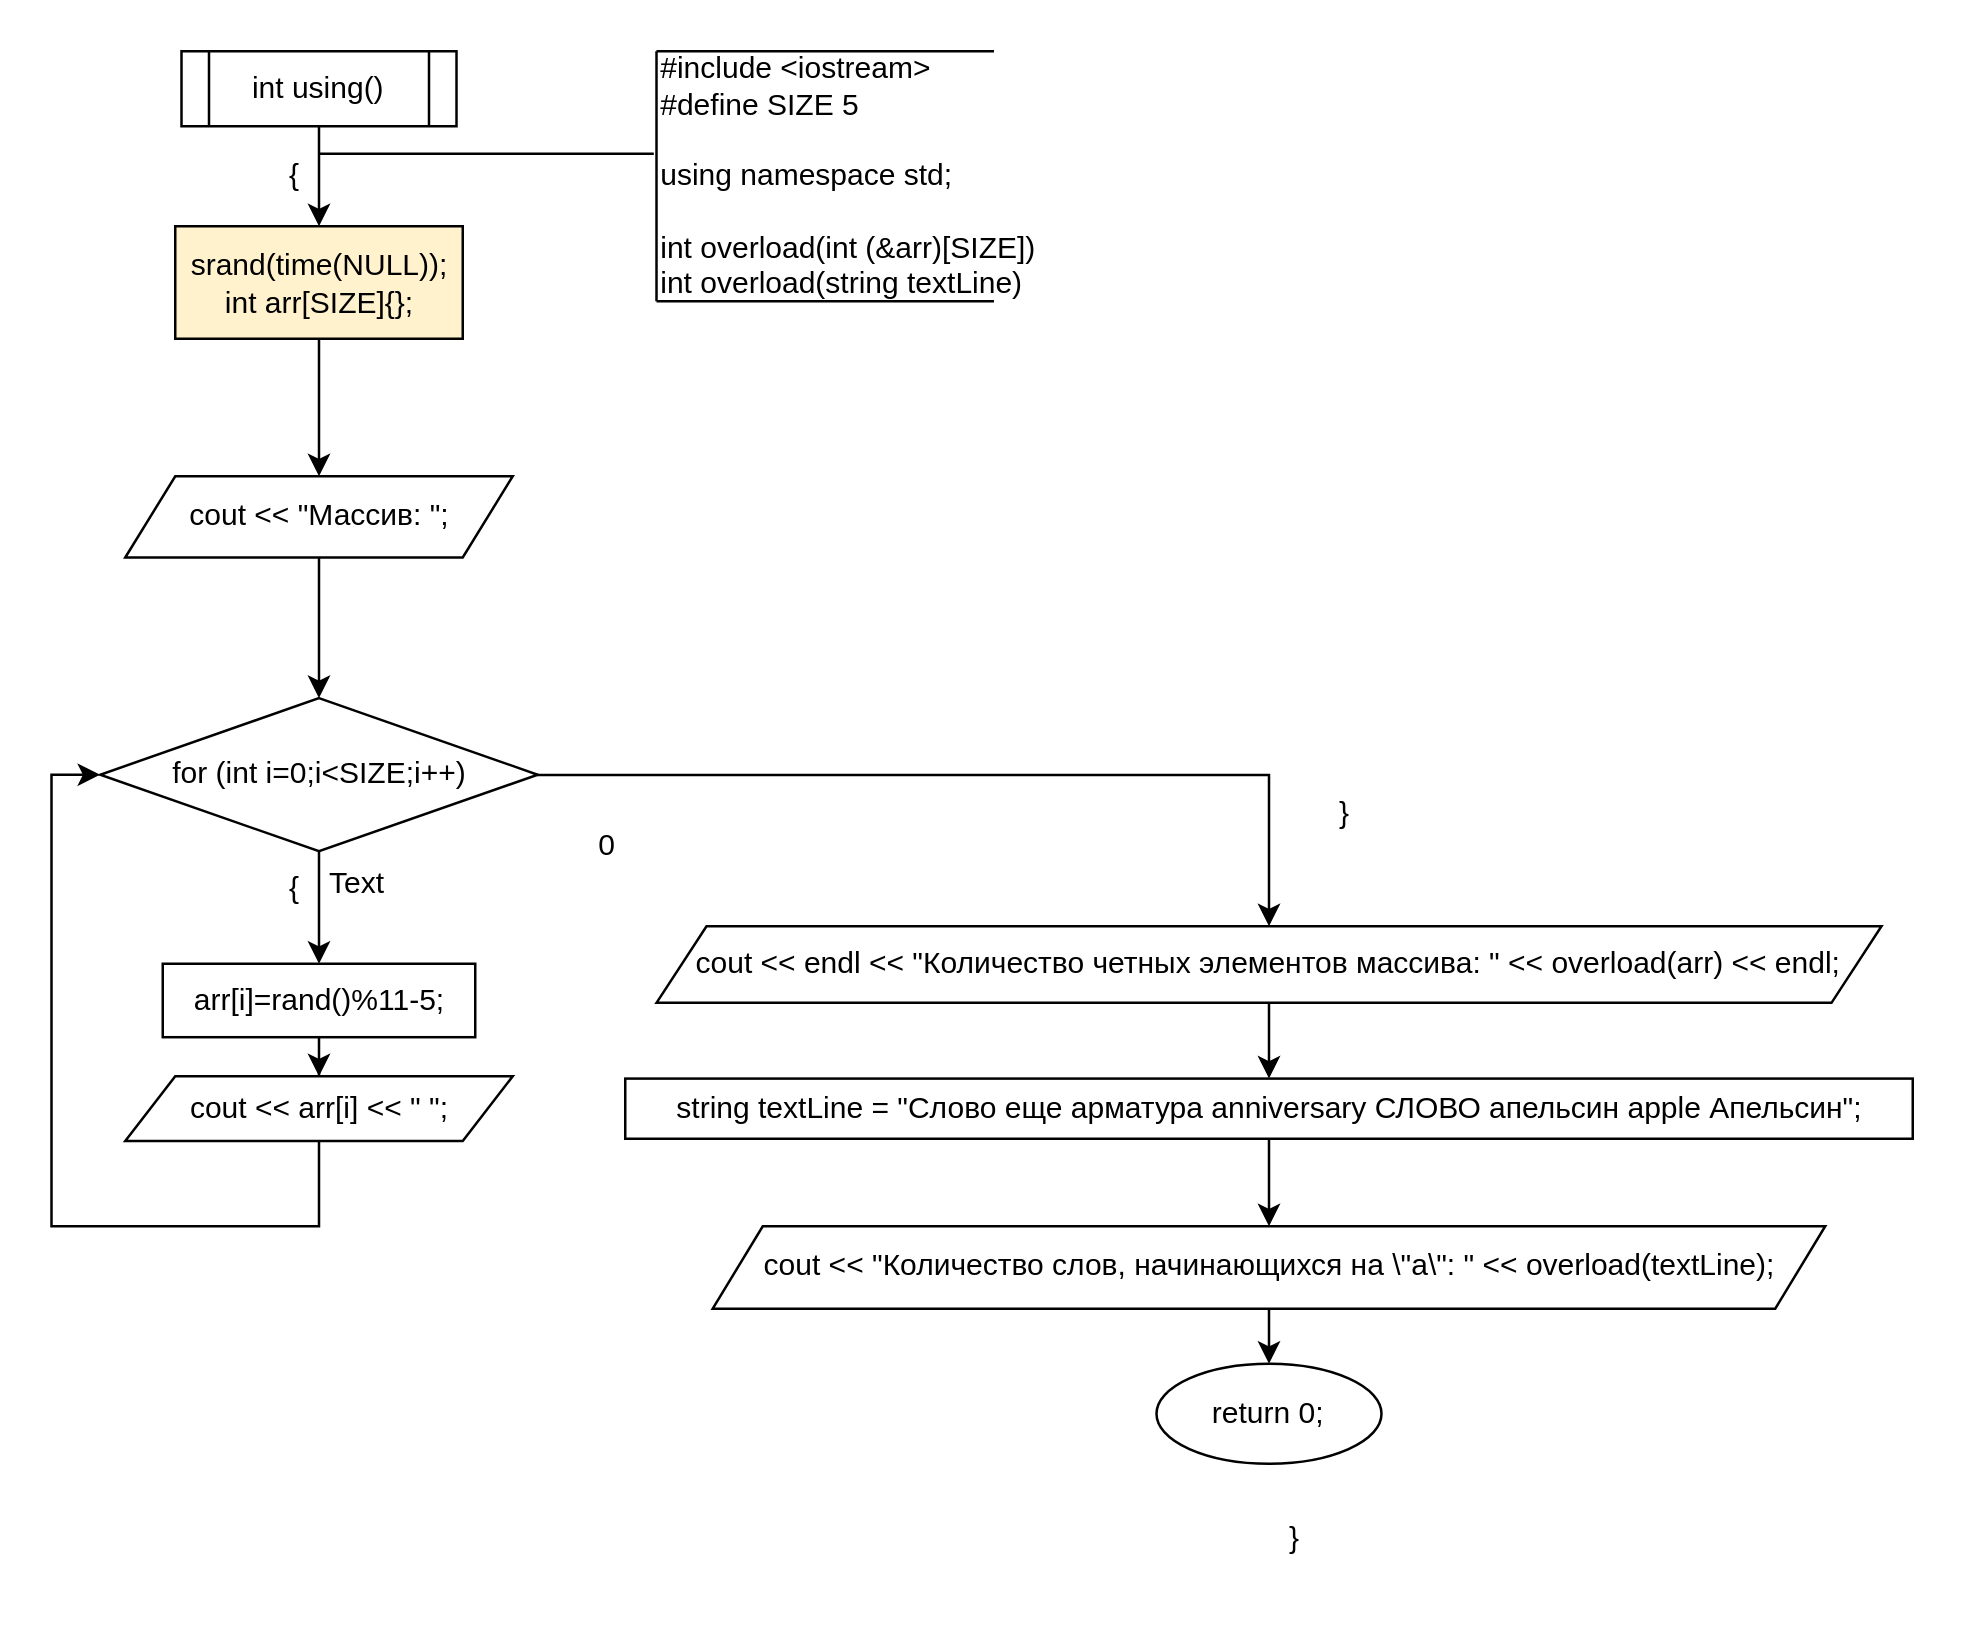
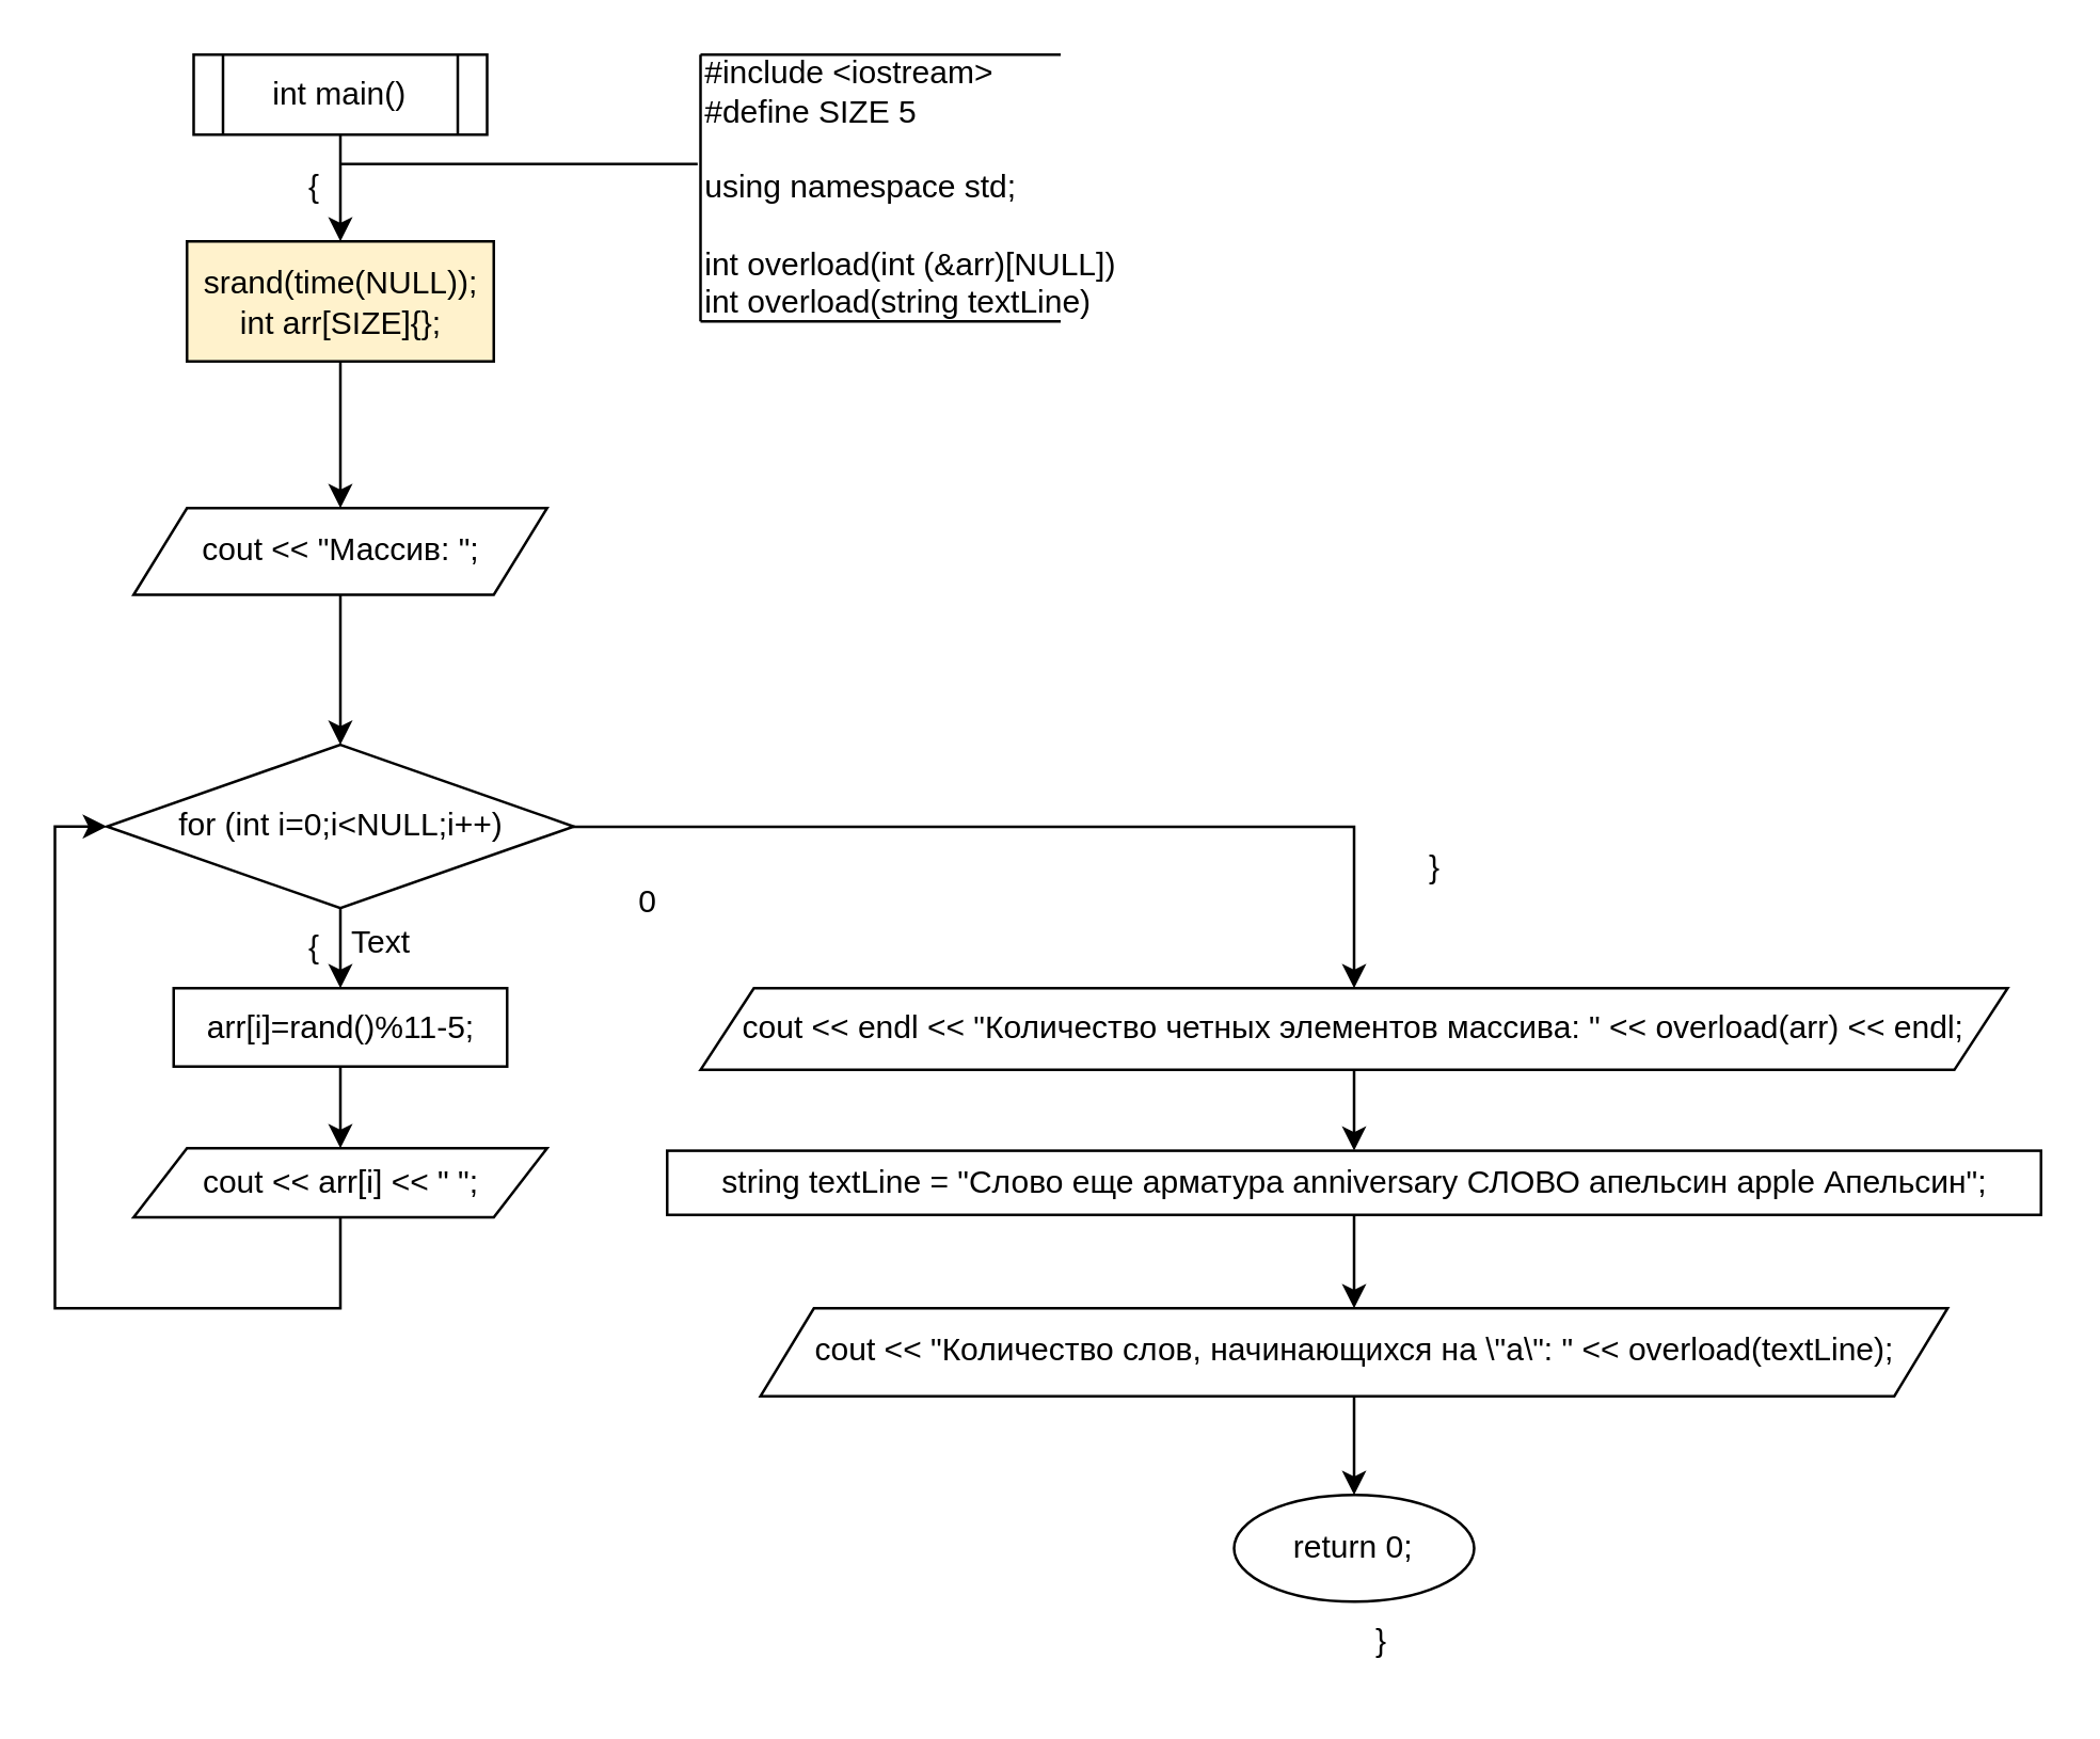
  <mxCell id="0" />
  <mxCell id="1" parent="0" />
  <mxCell id="2" value="" style="edgeStyle=orthogonalEdgeStyle;rounded=0;orthogonalLoop=1;jettySize=auto;html=1;" edge="1" parent="1" source="3" target="5"><mxGeometry relative="1" as="geometry" /></mxCell>
- <mxCell id="3" value="int using()" style="shape=process;whiteSpace=wrap;html=1;backgroundOutline=1;" vertex="1" parent="1"><mxGeometry x="72" y="20" width="110" height="30" as="geometry" /></mxCell>
+ <mxCell id="3" value="int main()" style="shape=process;whiteSpace=wrap;html=1;backgroundOutline=1;" vertex="1" parent="1"><mxGeometry x="72" y="20" width="110" height="30" as="geometry" /></mxCell>
  <mxCell id="4" value="" style="edgeStyle=orthogonalEdgeStyle;rounded=0;orthogonalLoop=1;jettySize=auto;html=1;" edge="1" parent="1" source="5" target="7"><mxGeometry relative="1" as="geometry" /></mxCell>
  <mxCell id="5" value="srand(time(NULL)); int arr[SIZE]{};" style="whiteSpace=wrap;html=1;fillColor=#fff2cc;" vertex="1" parent="1"><mxGeometry x="69.5" y="90" width="115" height="45" as="geometry" /></mxCell>
  <mxCell id="6" value="" style="edgeStyle=orthogonalEdgeStyle;rounded=0;orthogonalLoop=1;jettySize=auto;html=1;" edge="1" parent="1" source="7" target="10"><mxGeometry relative="1" as="geometry" /></mxCell>
  <mxCell id="7" value="cout &amp;lt;&amp;lt; &quot;Массив: &quot;;" style="shape=parallelogram;perimeter=parallelogramPerimeter;whiteSpace=wrap;html=1;fixedSize=1;" vertex="1" parent="1"><mxGeometry x="49.5" y="190" width="155" height="32.5" as="geometry" /></mxCell>
  <mxCell id="8" value="" style="edgeStyle=orthogonalEdgeStyle;rounded=0;orthogonalLoop=1;jettySize=auto;html=1;" edge="1" parent="1" source="10" target="12"><mxGeometry relative="1" as="geometry" /></mxCell>
  <mxCell id="9" value="" style="edgeStyle=orthogonalEdgeStyle;rounded=0;orthogonalLoop=1;jettySize=auto;html=1;" edge="1" parent="1" source="10" target="16"><mxGeometry relative="1" as="geometry" /></mxCell>
- <mxCell id="10" value="for (int i=0;i&amp;lt;SIZE;i++)" style="rhombus;whiteSpace=wrap;html=1;" vertex="1" parent="1"><mxGeometry x="39.5" y="278.75" width="175" height="61.25" as="geometry" /></mxCell>
+ <mxCell id="10" value="for (int i=0;i&amp;lt;NULL;i++)" style="rhombus;whiteSpace=wrap;html=1;" vertex="1" parent="1"><mxGeometry x="39.5" y="278.75" width="175" height="61.25" as="geometry" /></mxCell>
  <mxCell id="11" value="" style="edgeStyle=orthogonalEdgeStyle;rounded=0;orthogonalLoop=1;jettySize=auto;html=1;" edge="1" parent="1" source="12" target="14"><mxGeometry relative="1" as="geometry" /></mxCell>
- <mxCell id="12" value="arr[i]=rand()%11-5;" style="whiteSpace=wrap;html=1;" vertex="1" parent="1"><mxGeometry x="64.5" y="385" width="125" height="29.38" as="geometry" /></mxCell>
+ <mxCell id="12" value="arr[i]=rand()%11-5;" style="whiteSpace=wrap;html=1;" vertex="1" parent="1"><mxGeometry x="64.5" y="370" width="125" height="29.38" as="geometry" /></mxCell>
  <mxCell id="13" style="edgeStyle=orthogonalEdgeStyle;rounded=0;orthogonalLoop=1;jettySize=auto;html=1;entryX=0;entryY=0.5;entryDx=0;entryDy=0;" edge="1" parent="1" source="14" target="10"><mxGeometry relative="1" as="geometry"><Array as="points"><mxPoint x="127" y="490" /><mxPoint x="20" y="490" /><mxPoint x="20" y="309" /></Array></mxGeometry></mxCell>
  <mxCell id="14" value="cout &amp;lt;&amp;lt; arr[i] &amp;lt;&amp;lt; &quot; &quot;;" style="shape=parallelogram;perimeter=parallelogramPerimeter;whiteSpace=wrap;html=1;fixedSize=1;" vertex="1" parent="1"><mxGeometry x="49.5" y="430" width="155" height="25.93" as="geometry" /></mxCell>
  <mxCell id="15" value="" style="edgeStyle=orthogonalEdgeStyle;rounded=0;orthogonalLoop=1;jettySize=auto;html=1;" edge="1" parent="1" source="16" target="18"><mxGeometry relative="1" as="geometry" /></mxCell>
  <mxCell id="16" value="cout &amp;lt;&amp;lt; endl &amp;lt;&amp;lt; &quot;Количество четных элементов массива: &quot; &amp;lt;&amp;lt; overload(arr) &amp;lt;&amp;lt; endl;" style="shape=parallelogram;perimeter=parallelogramPerimeter;whiteSpace=wrap;html=1;fixedSize=1;" vertex="1" parent="1"><mxGeometry x="262" y="370" width="490" height="30.63" as="geometry" /></mxCell>
  <mxCell id="17" value="" style="edgeStyle=orthogonalEdgeStyle;rounded=0;orthogonalLoop=1;jettySize=auto;html=1;" edge="1" parent="1" source="18" target="20"><mxGeometry relative="1" as="geometry" /></mxCell>
  <mxCell id="18" value="string textLine = &quot;Слово еще арматура anniversary СЛОВО апельсин apple Апельсин&quot;;" style="whiteSpace=wrap;html=1;" vertex="1" parent="1"><mxGeometry x="249.5" y="430.94" width="515" height="24.06" as="geometry" /></mxCell>
  <mxCell id="19" style="edgeStyle=orthogonalEdgeStyle;rounded=0;orthogonalLoop=1;jettySize=auto;html=1;entryX=0.5;entryY=0;entryDx=0;entryDy=0;" edge="1" parent="1" source="20" target="21"><mxGeometry relative="1" as="geometry" /></mxCell>
  <mxCell id="20" value="cout &amp;lt;&amp;lt; &quot;Количество слов, начинающихся на \&quot;a\&quot;: &quot; &amp;lt;&amp;lt; overload(textLine);" style="shape=parallelogram;perimeter=parallelogramPerimeter;whiteSpace=wrap;html=1;fixedSize=1;" vertex="1" parent="1"><mxGeometry x="284.5" y="490" width="445" height="32.97" as="geometry" /></mxCell>
- <mxCell id="21" value="return 0;" style="ellipse;whiteSpace=wrap;html=1;" vertex="1" parent="1"><mxGeometry x="462" y="545" width="90" height="40" as="geometry" /></mxCell>
- <mxCell id="22" value="#include &amp;lt;iostream&amp;gt; &lt;br&gt;#define SIZE 5 &lt;br&gt;&lt;br&gt;using namespace std; &lt;br&gt;&lt;br&gt;int overload(int (&amp;amp;arr)[SIZE])&lt;br&gt;int overload(string textLine)" style="text;html=1;align=left;verticalAlign=middle;whiteSpace=wrap;rounded=0;" vertex="1" parent="1"><mxGeometry x="262" y="20" width="180" height="100" as="geometry" /></mxCell>
+ <mxCell id="21" value="return 0;" style="ellipse;whiteSpace=wrap;html=1;" vertex="1" parent="1"><mxGeometry x="462" y="560" width="90" height="40" as="geometry" /></mxCell>
+ <mxCell id="22" value="#include &amp;lt;iostream&amp;gt; &lt;br&gt;#define SIZE 5 &lt;br&gt;&lt;br&gt;using namespace std; &lt;br&gt;&lt;br&gt;int overload(int (&amp;amp;arr)[NULL])&lt;br&gt;int overload(string textLine)" style="text;html=1;align=left;verticalAlign=middle;whiteSpace=wrap;rounded=0;" vertex="1" parent="1"><mxGeometry x="262" y="20" width="180" height="100" as="geometry" /></mxCell>
  <mxCell id="23" value="" style="endArrow=none;html=1;rounded=0;entryX=0;entryY=0;entryDx=0;entryDy=0;exitX=0;exitY=1;exitDx=0;exitDy=0;" edge="1" parent="1" source="22" target="22"><mxGeometry width="50" height="50" relative="1" as="geometry"><mxPoint x="312" y="360" as="sourcePoint" /><mxPoint x="362" y="310" as="targetPoint" /></mxGeometry></mxCell>
  <mxCell id="24" value="" style="endArrow=none;html=1;rounded=0;exitX=0;exitY=1;exitDx=0;exitDy=0;entryX=0.75;entryY=1;entryDx=0;entryDy=0;elbow=vertical;" edge="1" parent="1" source="22" target="22"><mxGeometry width="50" height="50" relative="1" as="geometry"><mxPoint x="312" y="360" as="sourcePoint" /><mxPoint x="362" y="310" as="targetPoint" /></mxGeometry></mxCell>
  <mxCell id="25" value="" style="endArrow=none;html=1;rounded=0;exitX=0;exitY=0;exitDx=0;exitDy=0;entryX=0.75;entryY=0;entryDx=0;entryDy=0;" edge="1" parent="1" source="22" target="22"><mxGeometry width="50" height="50" relative="1" as="geometry"><mxPoint x="392" y="200" as="sourcePoint" /><mxPoint x="527" y="200" as="targetPoint" /></mxGeometry></mxCell>
  <mxCell id="26" value="" style="endArrow=none;html=1;rounded=0;entryX=-0.006;entryY=0.41;entryDx=0;entryDy=0;entryPerimeter=0;" edge="1" parent="1" target="22"><mxGeometry width="50" height="50" relative="1" as="geometry"><mxPoint x="127" y="61" as="sourcePoint" /><mxPoint x="367" y="310" as="targetPoint" /></mxGeometry></mxCell>
  <mxCell id="27" value="{" style="text;html=1;align=center;verticalAlign=middle;resizable=0;points=[];autosize=1;strokeColor=none;fillColor=none;" vertex="1" parent="1"><mxGeometry x="102" y="55" width="30" height="30" as="geometry" /></mxCell>
  <mxCell id="28" value="{" style="text;html=1;align=center;verticalAlign=middle;resizable=0;points=[];autosize=1;strokeColor=none;fillColor=none;" vertex="1" parent="1"><mxGeometry x="102" y="340" width="30" height="30" as="geometry" /></mxCell>
  <mxCell id="29" value="}" style="text;html=1;align=center;verticalAlign=middle;resizable=0;points=[];autosize=1;strokeColor=none;fillColor=none;" vertex="1" parent="1"><mxGeometry x="522" y="310" width="30" height="30" as="geometry" /></mxCell>
  <mxCell id="30" value="}" style="text;html=1;align=center;verticalAlign=middle;resizable=0;points=[];autosize=1;strokeColor=none;fillColor=none;" vertex="1" parent="1"><mxGeometry x="502" y="600" width="30" height="30" as="geometry" /></mxCell>
  <mxCell id="31" value="0" style="text;html=1;align=center;verticalAlign=middle;resizable=0;points=[];autosize=1;strokeColor=none;fillColor=none;" vertex="1" parent="1"><mxGeometry x="227" y="323" width="30" height="30" as="geometry" /></mxCell>
  <mxCell id="32" value="Text" style="text;html=1;align=center;verticalAlign=middle;resizable=0;points=[];autosize=1;strokeColor=none;fillColor=none;" vertex="1" parent="1"><mxGeometry x="117" y="338" width="50" height="30" as="geometry" /></mxCell>
